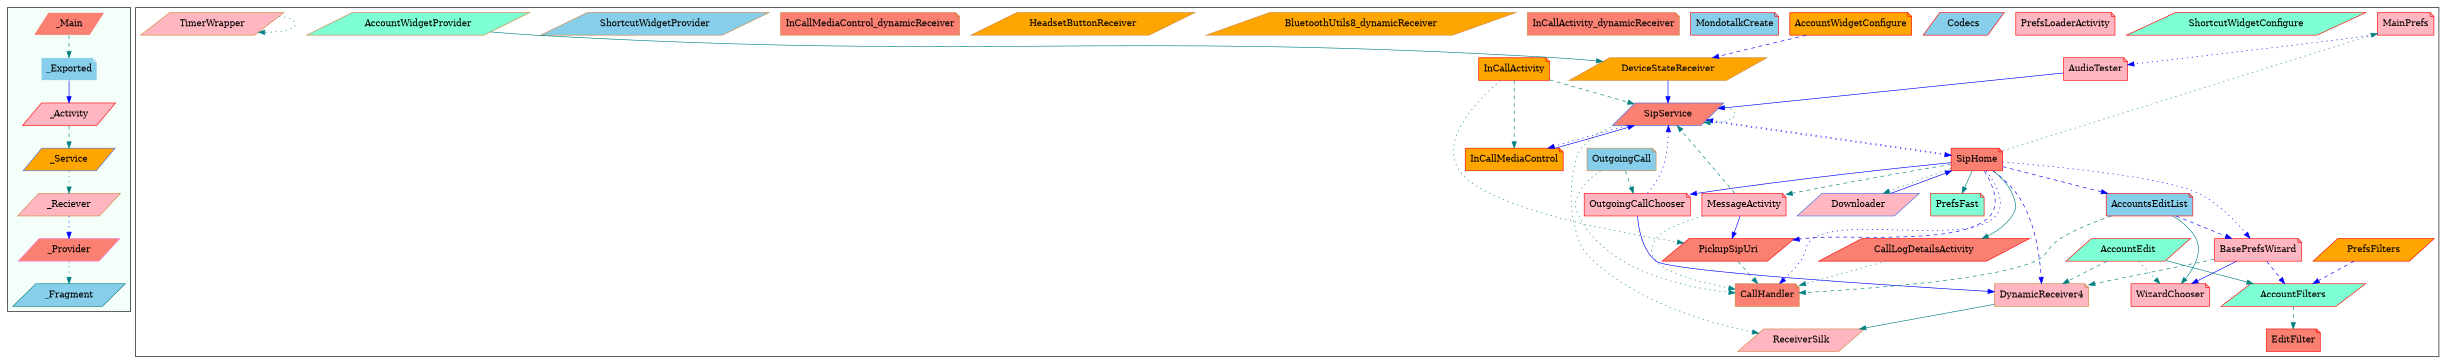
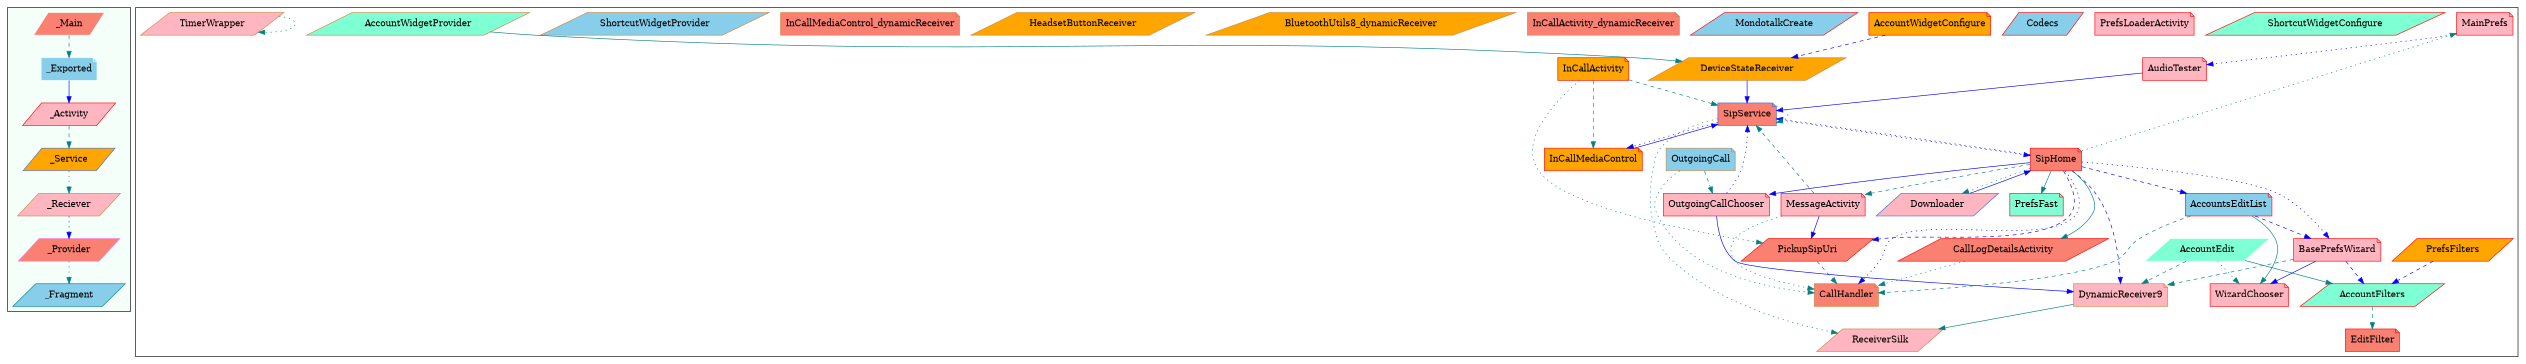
  digraph {
    node [color=red fillcolor=lightpink shape=parallelogram style=filled]
    edge [color=teal style=dotted]
    _Activity
    _Service [color=royalblue fillcolor=orange]
    _Reciever [color=peru]
    _Provider [color=violet fillcolor=salmon]
    _Fragment [color=teal fillcolor=skyblue]
    _Main [color=mintcream fillcolor=salmon]
    _Exported [color=mintcream fillcolor=skyblue shape=note]
    MainPrefs [shape=note]
    AudioTester [shape=note]
    PrefsFast [fillcolor=aquamarine shape=note]
    ShortcutWidgetConfigure [fillcolor=aquamarine]
    EditFilter [fillcolor=salmon shape=note]
    BasePrefsWizard [shape=note]
    WizardChooser [shape=note]
    AccountFilters [fillcolor=aquamarine]
-   DynamicReceiver4 [color=peru shape=note]
+   DynamicReceiver4 [color=peru shape=note label=DynamicReceiver9]
    SipHome [fillcolor=salmon shape=note]
    PickupSipUri [fillcolor=salmon]
    CallLogDetailsActivity [fillcolor=salmon]
    MessageActivity [shape=note]
    OutgoingCallChooser [shape=note]
    AccountsEditList [fillcolor=skyblue shape=note]
    Downloader [color=royalblue]
-   SipService [color=royalblue fillcolor=salmon]
+   SipService [color=royalblue fillcolor=salmon shape=note]
    CallHandler [color=peru fillcolor=salmon shape=note]
    PrefsLoaderActivity [shape=note]
    Codecs [fillcolor=skyblue]
    InCallMediaControl [fillcolor=orange shape=note]
    PrefsFilters [fillcolor=orange]
    AccountWidgetConfigure [fillcolor=orange shape=note]
    DeviceStateReceiver [color=peru fillcolor=orange]
    InCallActivity [fillcolor=orange shape=note]
-   AccountEdit [fillcolor=aquamarine]
-   MondotalkCreate [fillcolor=skyblue shape=note]
+   AccountEdit [color=mintcream fillcolor=aquamarine]
+   MondotalkCreate [fillcolor=skyblue]
    ReceiverSilk [color=peru]
    InCallActivity_dynamicReceiver [color=peru fillcolor=salmon shape=note]
    BluetoothUtils8_dynamicReceiver [color=peru fillcolor=orange]
    HeadsetButtonReceiver [color=peru fillcolor=orange]
    InCallMediaControl_dynamicReceiver [color=peru fillcolor=salmon shape=note]
    OutgoingCall [color=peru fillcolor=skyblue shape=note]
    ShortcutWidgetProvider [color=peru fillcolor=skyblue]
    AccountWidgetProvider [color=peru fillcolor=aquamarine]
    TimerWrapper [color=peru]
    subgraph cluster_1 {
      bgcolor=mintcream
      _Activity
      _Service
      _Reciever
      _Provider
      _Fragment
      _Main
      _Exported
    }
    subgraph cluster_2 {
      MainPrefs
      AudioTester
      PrefsFast
      ShortcutWidgetConfigure
      EditFilter
      BasePrefsWizard
      WizardChooser
      AccountFilters
      DynamicReceiver4
      SipHome
      PickupSipUri
      CallLogDetailsActivity
      MessageActivity
      OutgoingCallChooser
      AccountsEditList
      Downloader
      SipService
      CallHandler
      PrefsLoaderActivity
      Codecs
      InCallMediaControl
      PrefsFilters
      AccountWidgetConfigure
      DeviceStateReceiver
      InCallActivity
      AccountEdit
      MondotalkCreate
      ReceiverSilk
      InCallActivity_dynamicReceiver
      BluetoothUtils8_dynamicReceiver
      HeadsetButtonReceiver
      InCallMediaControl_dynamicReceiver
      OutgoingCall
      ShortcutWidgetProvider
      AccountWidgetProvider
      TimerWrapper
    }
    _Activity -> _Service [style=dashed]
    _Service -> _Reciever
    _Reciever -> _Provider [color=blue]
    _Provider -> _Fragment
    _Main -> _Exported [style=dashed]
    _Exported -> _Activity [color=blue style=solid]
    MainPrefs -> AudioTester [color=blue]
    AudioTester -> SipService [color=blue style=solid]
    BasePrefsWizard -> WizardChooser [color=blue style=solid]
    BasePrefsWizard -> AccountFilters [color=blue style=dashed]
    BasePrefsWizard -> DynamicReceiver4 [style=dashed]
    AccountFilters -> EditFilter [style=dashed]
    DynamicReceiver4 -> ReceiverSilk [style=solid]
    SipHome -> MainPrefs
    SipHome -> PrefsFast [style=solid]
    SipHome -> BasePrefsWizard [color=blue]
    SipHome -> DynamicReceiver4 [color=blue style=dashed]
    SipHome -> PickupSipUri [color=blue style=dashed]
    SipHome -> CallLogDetailsActivity [style=solid]
    SipHome -> MessageActivity [style=dashed]
    SipHome -> OutgoingCallChooser [color=blue style=solid]
    SipHome -> AccountsEditList [color=blue style=dashed]
    SipHome -> Downloader
    SipHome -> SipService [color=blue]
    SipHome -> CallHandler [color=blue]
    PickupSipUri -> CallHandler [style=dashed]
    CallLogDetailsActivity -> CallHandler
    MessageActivity -> PickupSipUri [color=blue style=solid]
    MessageActivity -> SipService [style=dashed]
    MessageActivity -> CallHandler
    OutgoingCallChooser -> DynamicReceiver4 [color=blue style=solid]
    OutgoingCallChooser -> SipService [color=blue]
    AccountsEditList -> BasePrefsWizard [color=blue style=dashed]
    AccountsEditList -> WizardChooser [style=solid]
    AccountsEditList -> CallHandler [style=dashed]
    Downloader -> SipHome [color=blue style=solid]
    SipService -> SipHome [color=blue]
    SipService -> SipService
    SipService -> InCallMediaControl [color=blue]
    SipService -> ReceiverSilk
    InCallMediaControl -> SipService [color=blue style=solid]
    PrefsFilters -> AccountFilters [color=blue style=dashed]
    AccountWidgetConfigure -> DeviceStateReceiver [color=blue style=dashed]
    DeviceStateReceiver -> SipService [color=blue style=solid]
    InCallActivity -> PickupSipUri
    InCallActivity -> SipService [style=dashed]
    InCallActivity -> InCallMediaControl [style=dashed]
    AccountEdit -> WizardChooser
    AccountEdit -> AccountFilters [style=solid]
    AccountEdit -> DynamicReceiver4 [style=dashed]
    OutgoingCall -> OutgoingCallChooser [style=dashed]
    OutgoingCall -> CallHandler
    AccountWidgetProvider -> DeviceStateReceiver [style=solid]
    TimerWrapper -> TimerWrapper
  }
